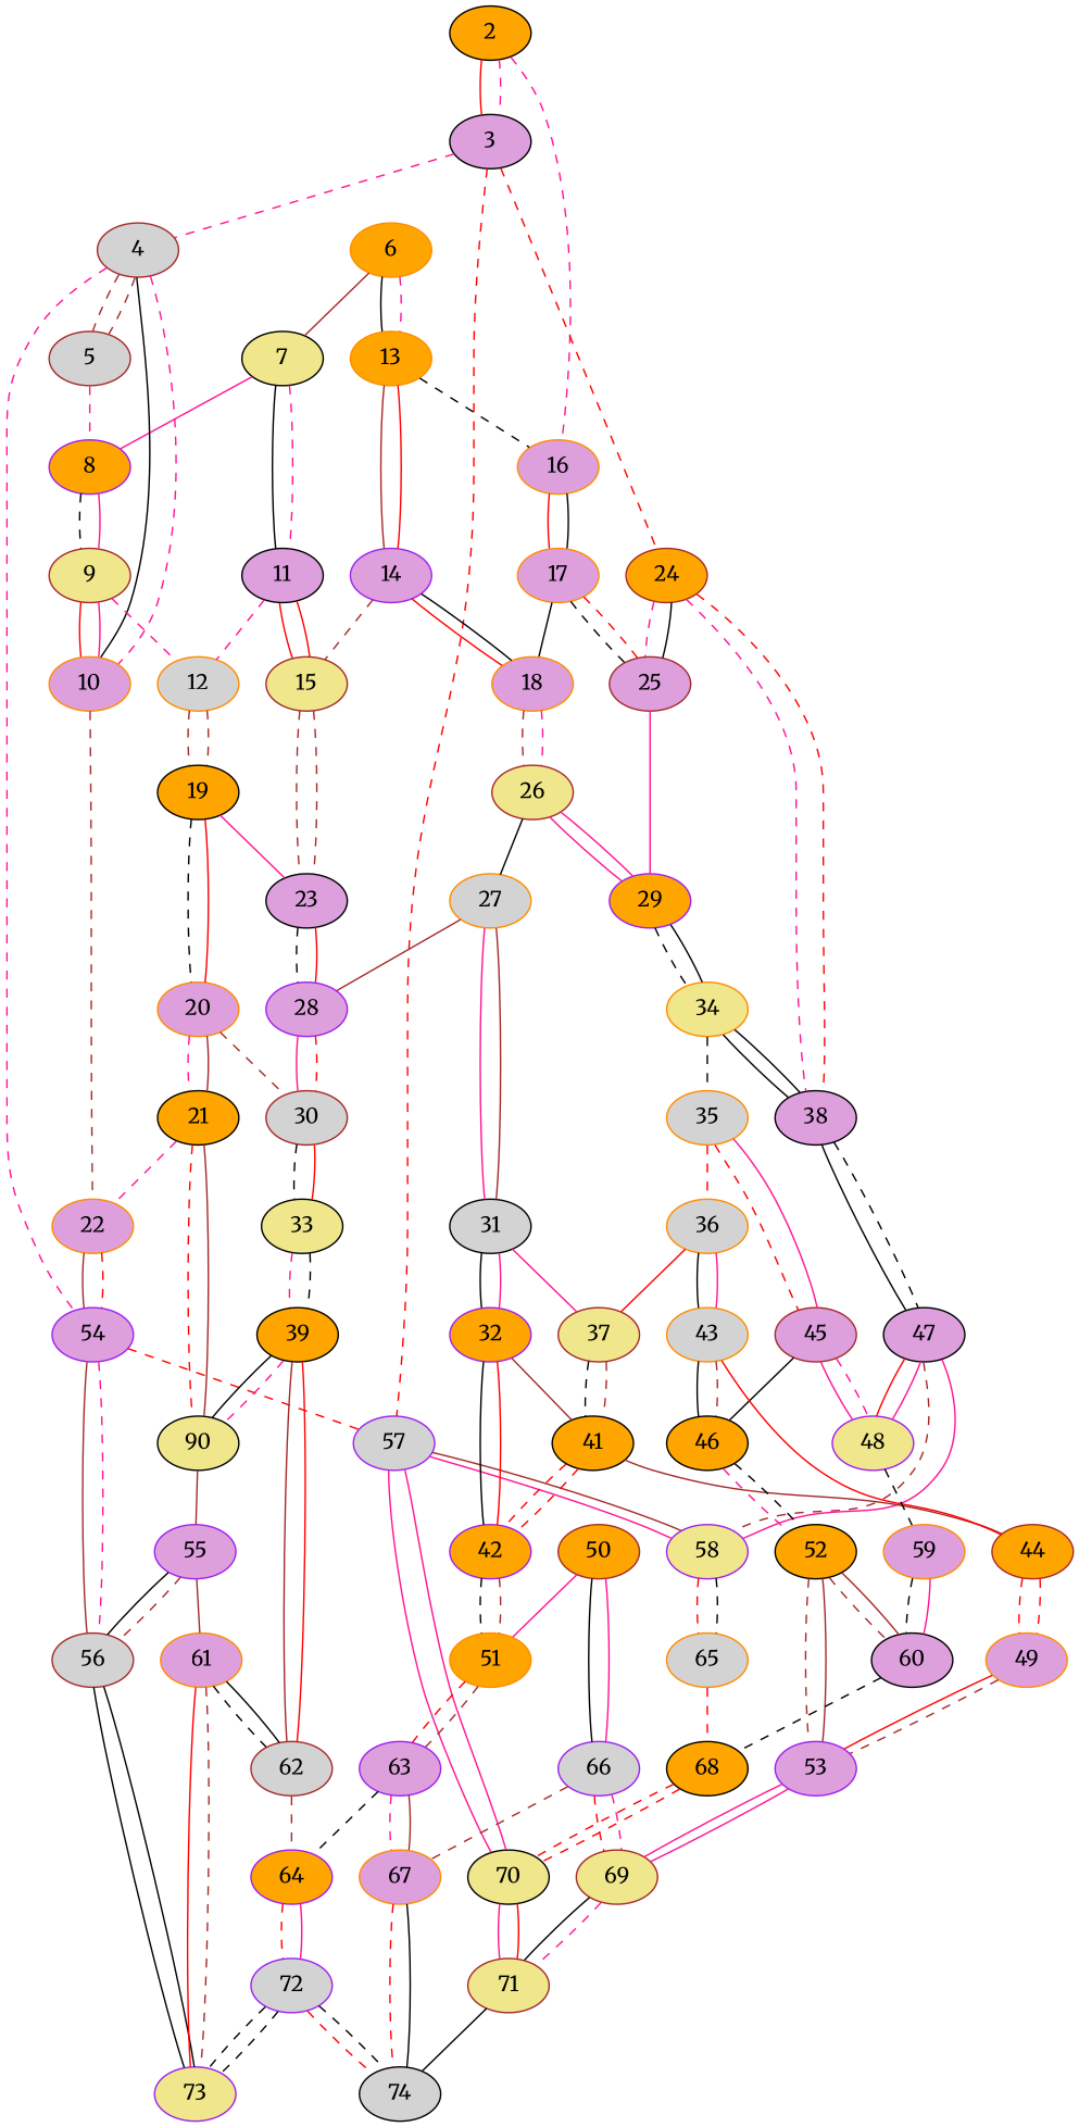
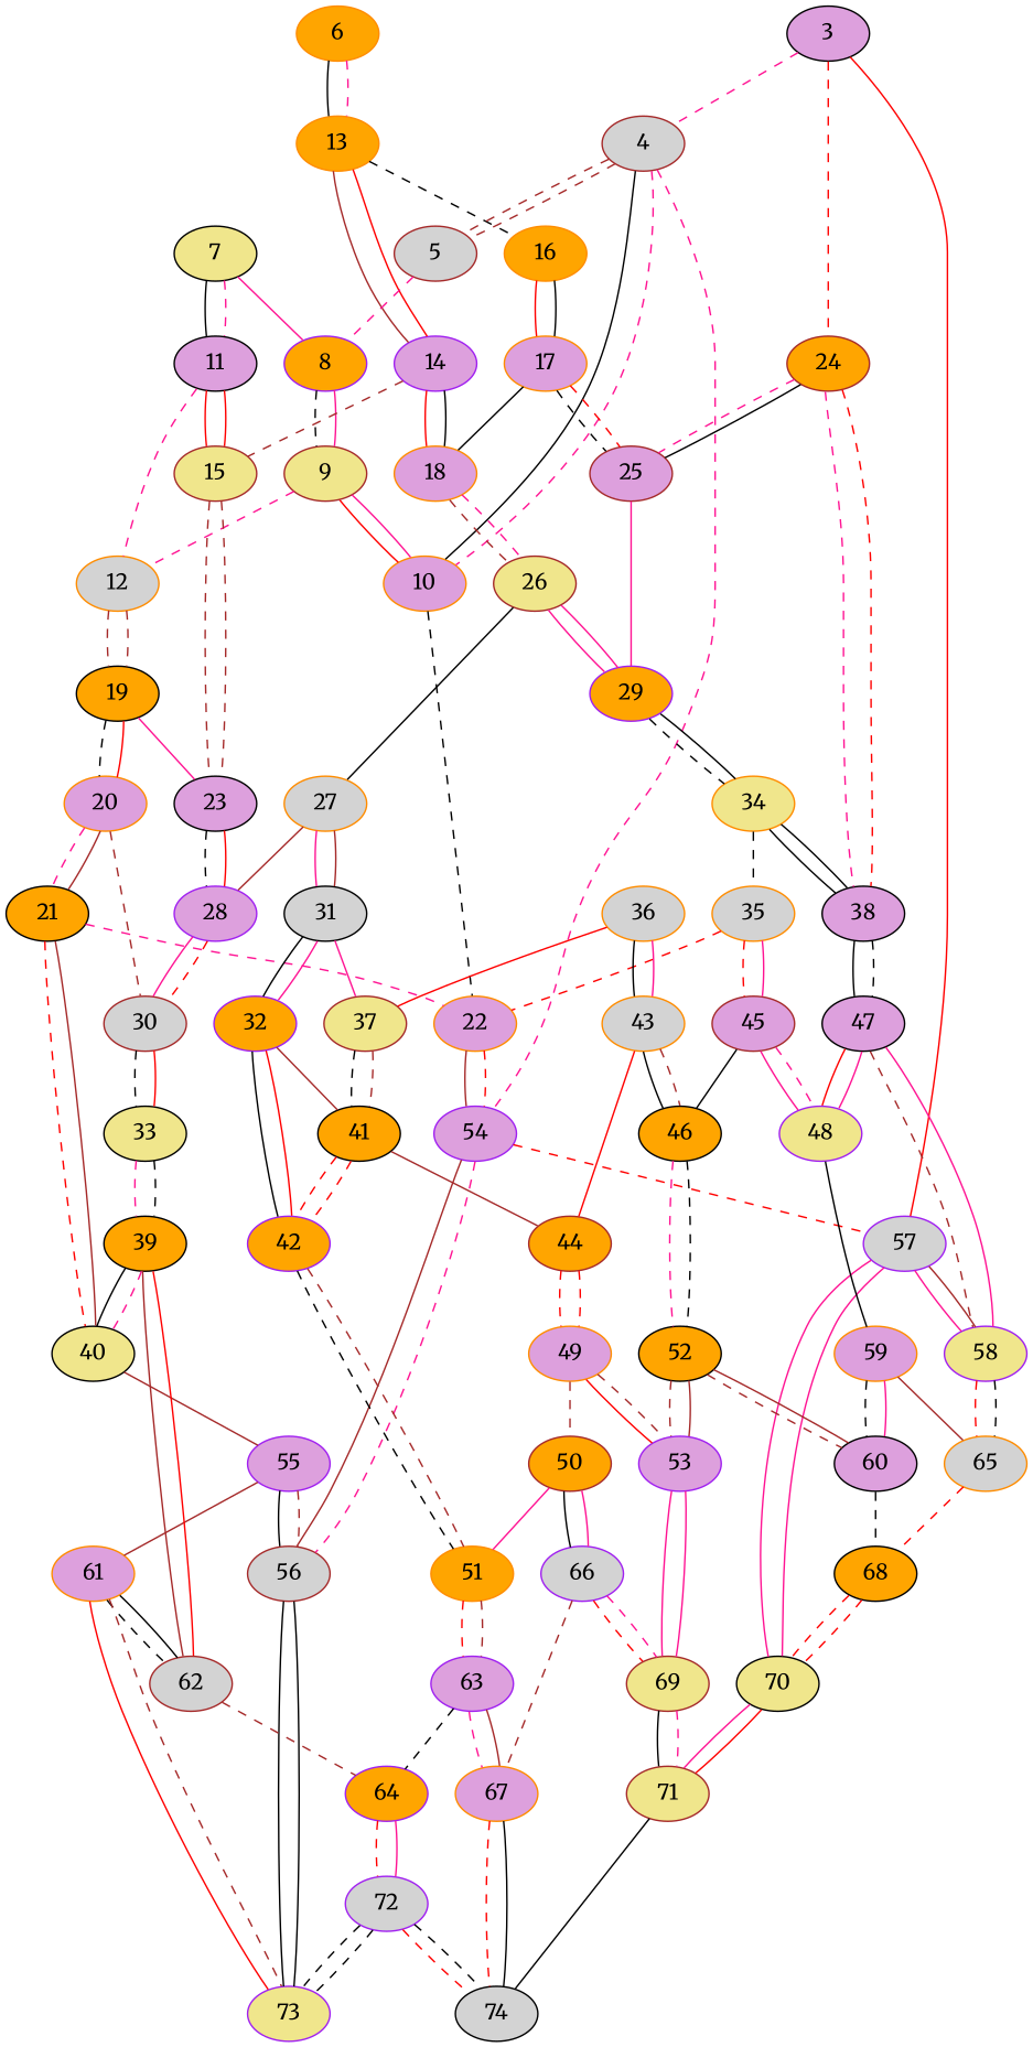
  graph {
    fontname=Merriweather
    node [color=black fillcolor=plum fontname=Merriweather style=filled]
    edge [color=deeppink fontname=Merriweather style=dashed]
-   2 [fillcolor=orange]
    3
-   16 [color=darkorange]
+   16 [color=darkorange fillcolor=orange]
    6 [color=darkorange fillcolor=orange]
    7 [fillcolor=khaki]
    13 [color=darkorange fillcolor=orange]
    4 [color=brown fillcolor=lightgrey]
    24 [color=brown fillcolor=orange]
    57 [color=purple fillcolor=lightgrey]
    17 [color=darkorange]
    5 [color=brown fillcolor=lightgrey]
    10 [color=darkorange]
    54 [color=purple]
    25 [color=brown]
    38
    58 [color=purple fillcolor=khaki]
    70 [fillcolor=khaki]
    8 [color=purple fillcolor=orange]
    22 [color=darkorange]
    56 [color=brown fillcolor=lightgrey]
    9 [color=brown fillcolor=khaki]
    11
    14 [color=purple]
    12 [color=darkorange fillcolor=lightgrey]
    15 [color=brown fillcolor=khaki]
    19 [fillcolor=orange]
    23
    20 [color=darkorange]
    18 [color=darkorange]
    26 [color=brown fillcolor=khaki]
    28 [color=purple]
    29 [color=purple fillcolor=orange]
    27 [color=darkorange fillcolor=lightgrey]
    21 [fillcolor=orange]
    30 [color=brown fillcolor=lightgrey]
-   40 [fillcolor=khaki label=90]
+   40 [fillcolor=khaki]
    33 [fillcolor=khaki]
    55 [color=purple]
    47
    34 [color=darkorange fillcolor=khaki]
    31 [fillcolor=lightgrey]
    32 [color=purple fillcolor=orange]
    37 [color=brown fillcolor=khaki]
    35 [color=darkorange fillcolor=lightgrey]
    39 [fillcolor=orange]
    42 [color=purple fillcolor=orange]
    41 [fillcolor=orange]
    51 [color=darkorange fillcolor=orange]
    62 [color=brown fillcolor=lightgrey]
    36 [color=darkorange fillcolor=lightgrey]
    45 [color=brown]
    43 [color=darkorange fillcolor=lightgrey]
    46 [fillcolor=orange]
    48 [color=purple fillcolor=khaki]
    44 [color=brown fillcolor=orange]
    64 [color=purple fillcolor=orange]
    61 [color=darkorange]
    49 [color=darkorange]
    63 [color=purple]
    52 [fillcolor=orange]
    50 [color=brown fillcolor=orange]
    53 [color=purple]
    59 [color=darkorange]
    60
    65 [color=darkorange fillcolor=lightgrey]
    66 [color=purple fillcolor=lightgrey]
    69 [color=brown fillcolor=khaki]
    67 [color=darkorange]
    68 [fillcolor=orange]
    71 [color=brown fillcolor=khaki]
    73 [color=purple fillcolor=khaki]
    72 [color=purple fillcolor=lightgrey]
    74 [fillcolor=lightgrey]
-   2 -- 3 [color=red style=solid]
-   2 -- 3
-   2 -- 16
    3 -- 4
    3 -- 24 [color=red]
-   3 -- 57 [color=red]
+   3 -- 57 [color=red style=solid]
    16 -- 17 [color=red style=solid]
    16 -- 17 [color=black style=solid]
-   6 -- 7 [color=brown style=solid]
    6 -- 13 [color=black style=solid]
    6 -- 13
    7 -- 8 [style=solid]
    7 -- 11 [color=black style=solid]
    7 -- 11
    13 -- 16 [color=black]
    13 -- 14 [color=brown style=solid]
    13 -- 14 [color=red style=solid]
    4 -- 5 [color=brown]
    4 -- 5 [color=brown]
    4 -- 10 [color=black style=solid]
    4 -- 10
    4 -- 54
    24 -- 25
    24 -- 25 [color=black style=solid]
    24 -- 38
    24 -- 38 [color=red]
    57 -- 58 [style=solid]
    57 -- 58 [color=brown style=solid]
    57 -- 70 [style=solid]
    57 -- 70 [style=solid]
    17 -- 25 [color=black]
    17 -- 25 [color=red]
    17 -- 18 [color=black style=solid]
    5 -- 8
-   10 -- 22 [color=brown]
+   10 -- 22 [color=black]
    54 -- 57 [color=red]
    54 -- 56 [color=brown style=solid]
    54 -- 56
    25 -- 29 [style=solid]
    38 -- 47 [color=black style=solid]
    38 -- 47 [color=black]
    58 -- 65 [color=red]
    58 -- 65 [color=black]
    70 -- 71 [style=solid]
    70 -- 71 [color=red style=solid]
    8 -- 9 [color=black]
    8 -- 9 [style=solid]
    22 -- 54 [color=brown style=solid]
    22 -- 54 [color=red]
    56 -- 73 [color=black style=solid]
    56 -- 73 [color=black style=solid]
    9 -- 10 [color=red style=solid]
    9 -- 10 [style=solid]
    9 -- 12
    11 -- 12
    11 -- 15 [color=red style=solid]
    11 -- 15 [color=red style=solid]
    14 -- 15 [color=brown]
    14 -- 18 [color=red style=solid]
    14 -- 18 [color=black style=solid]
    12 -- 19 [color=brown]
    12 -- 19 [color=brown]
    15 -- 23 [color=brown]
    15 -- 23 [color=brown]
    19 -- 23 [style=solid]
    19 -- 20 [color=black]
    19 -- 20 [color=red style=solid]
    23 -- 28 [color=black]
    23 -- 28 [color=red style=solid]
    20 -- 21
    20 -- 21 [color=brown style=solid]
    20 -- 30 [color=brown]
    18 -- 26 [color=brown]
    18 -- 26
    26 -- 29 [style=solid]
    26 -- 29 [style=solid]
    26 -- 27 [color=black style=solid]
    28 -- 30 [style=solid]
    28 -- 30 [color=red]
    29 -- 34 [color=black]
    29 -- 34 [color=black style=solid]
    27 -- 28 [color=brown style=solid]
    27 -- 31 [style=solid]
    27 -- 31 [color=brown style=solid]
    21 -- 22
    21 -- 40 [color=red]
    21 -- 40 [color=brown style=solid]
    30 -- 33 [color=black]
    30 -- 33 [color=red style=solid]
    40 -- 55 [color=brown style=solid]
    33 -- 39
    33 -- 39 [color=black]
    55 -- 56 [color=black style=solid]
    55 -- 56 [color=brown]
    55 -- 61 [color=brown style=solid]
    47 -- 58 [color=brown]
    47 -- 58 [style=solid]
    47 -- 48 [color=red style=solid]
    47 -- 48 [style=solid]
    34 -- 38 [color=black style=solid]
    34 -- 38 [color=black style=solid]
    34 -- 35 [color=black]
    31 -- 32 [color=black style=solid]
    31 -- 32 [style=solid]
    31 -- 37 [style=solid]
    32 -- 42 [color=black style=solid]
    32 -- 42 [color=red style=solid]
    32 -- 41 [color=brown style=solid]
    37 -- 41 [color=black]
    37 -- 41 [color=brown]
-   35 -- 36 [color=red]
+   35 -- 22 [color=red]
    35 -- 45 [color=red]
    35 -- 45 [style=solid]
    39 -- 40 [color=black style=solid]
    39 -- 40
    39 -- 62 [color=brown style=solid]
    39 -- 62 [color=red style=solid]
    42 -- 51 [color=black]
    42 -- 51 [color=brown]
    41 -- 42 [color=red]
    41 -- 42 [color=red]
    41 -- 44 [color=brown style=solid]
    51 -- 63 [color=red]
    51 -- 63 [color=brown]
    62 -- 64 [color=brown]
    36 -- 37 [color=red style=solid]
    36 -- 43 [color=black style=solid]
    36 -- 43 [style=solid]
    45 -- 46 [color=black style=solid]
    45 -- 48 [style=solid]
    45 -- 48
    43 -- 46 [color=black style=solid]
    43 -- 46 [color=brown]
    43 -- 44 [color=red style=solid]
    46 -- 52
    46 -- 52 [color=black]
-   48 -- 59 [color=black]
+   48 -- 59 [color=black style=solid]
    44 -- 49 [color=red]
    44 -- 49 [color=red]
    64 -- 72 [color=red]
    64 -- 72 [style=solid]
    61 -- 62 [color=black]
    61 -- 62 [color=black style=solid]
    61 -- 73 [color=red style=solid]
    61 -- 73 [color=brown]
+   49 -- 50 [color=brown]
    49 -- 53 [color=red style=solid]
    49 -- 53 [color=brown]
    63 -- 64 [color=black]
    63 -- 67
    63 -- 67 [color=brown style=solid]
    52 -- 53 [color=brown]
    52 -- 53 [color=brown style=solid]
    52 -- 60 [color=brown]
    52 -- 60 [color=brown style=solid]
    50 -- 51 [style=solid]
    50 -- 66 [color=black style=solid]
    50 -- 66 [style=solid]
    53 -- 69 [style=solid]
    53 -- 69 [style=solid]
    59 -- 60 [color=black]
    59 -- 60 [style=solid]
+   59 -- 65 [color=brown style=solid]
    60 -- 68 [color=black]
    65 -- 68 [color=red]
    66 -- 69 [color=red]
    66 -- 69
    66 -- 67 [color=brown]
    69 -- 71 [color=black style=solid]
    69 -- 71
    67 -- 74 [color=red]
    67 -- 74 [color=black style=solid]
    68 -- 70 [color=red]
    68 -- 70 [color=red]
    71 -- 74 [color=black style=solid]
    72 -- 73 [color=black]
    72 -- 73 [color=black]
    72 -- 74 [color=red]
    72 -- 74 [color=black]
  }
